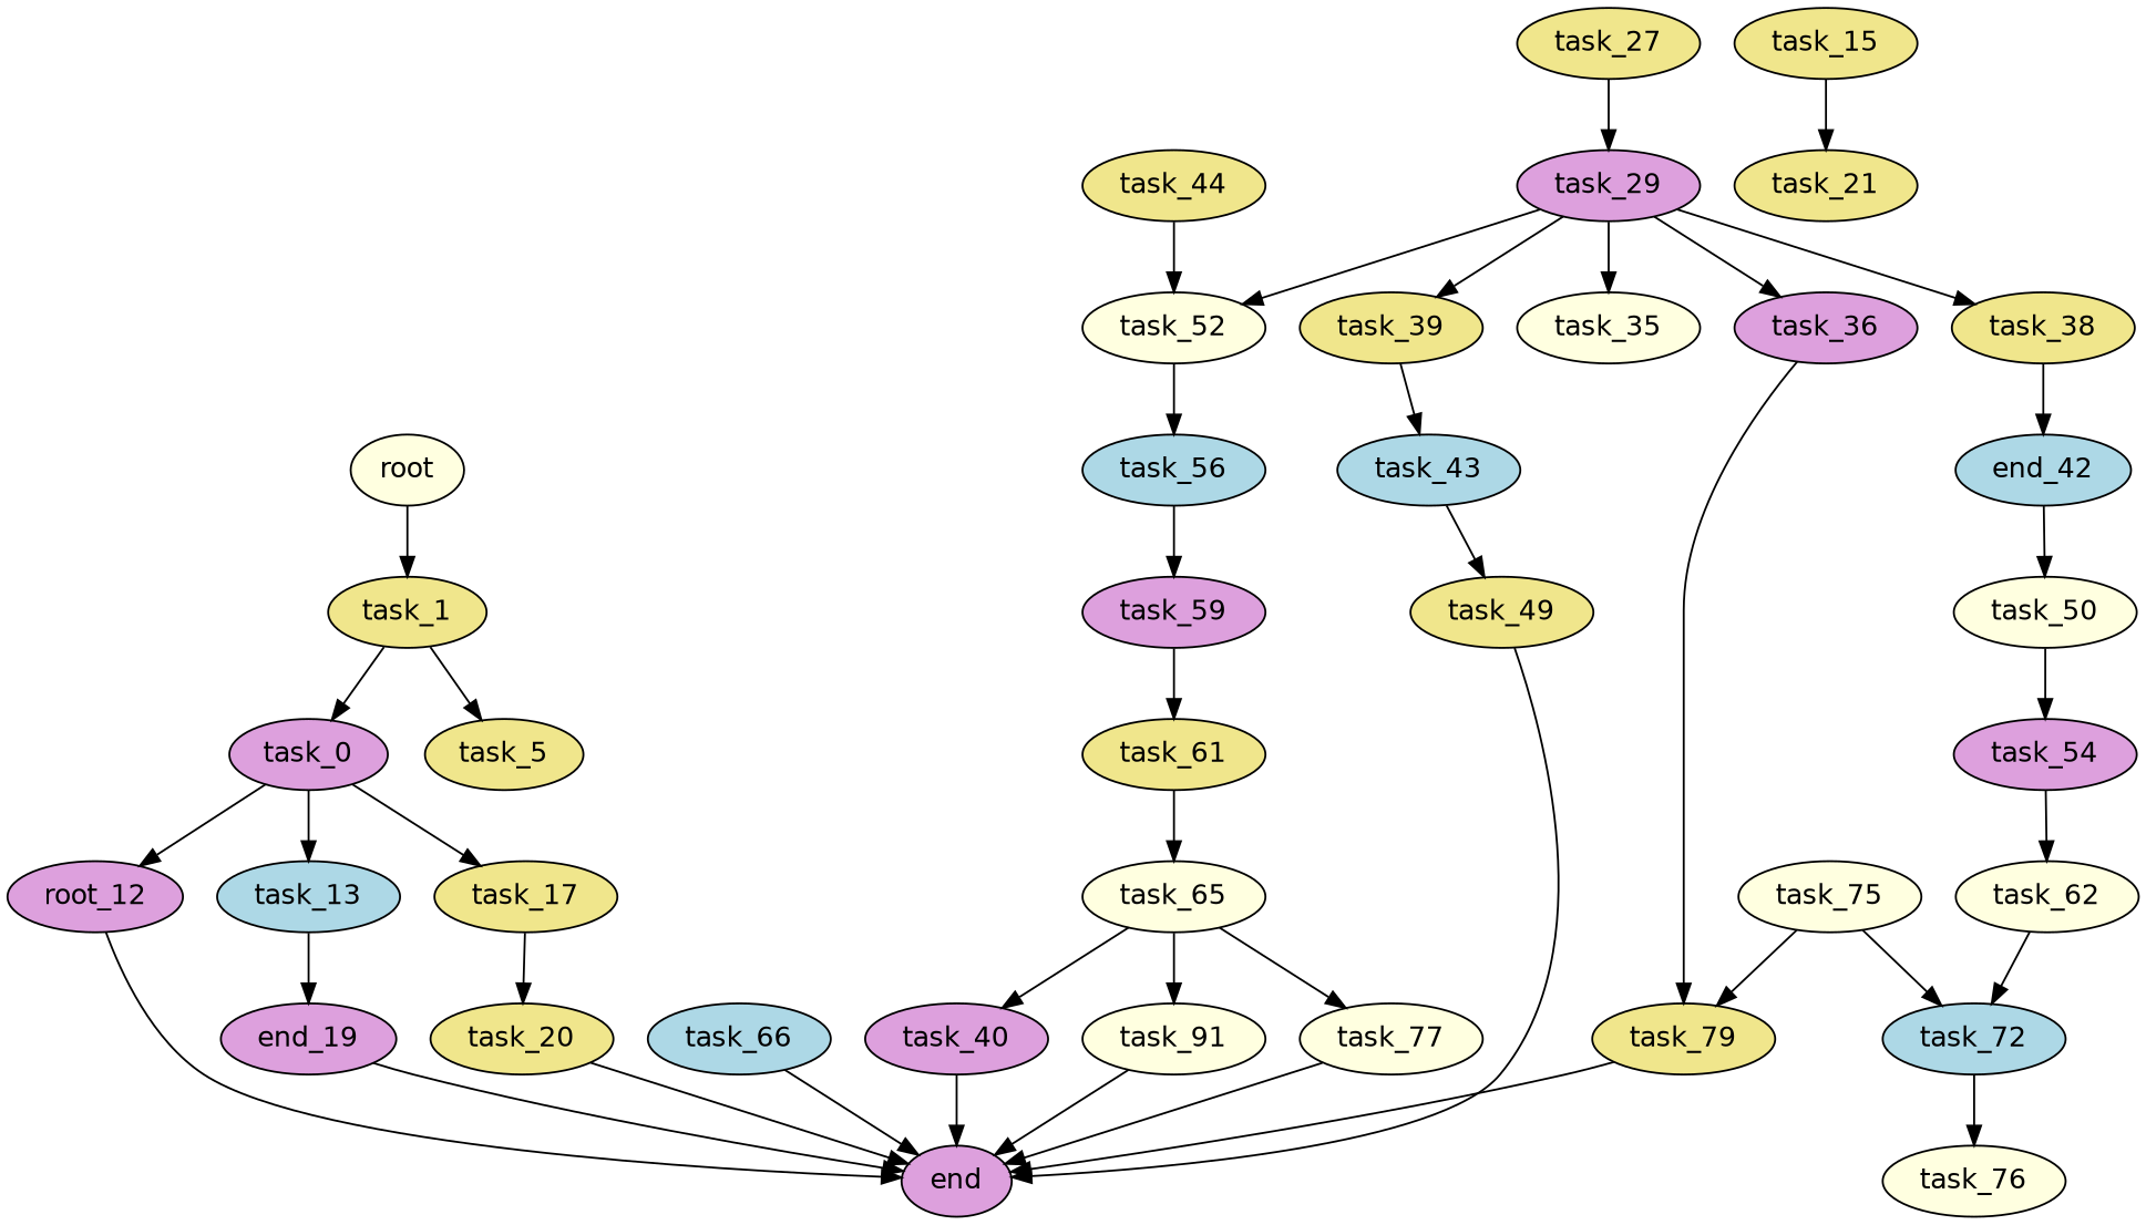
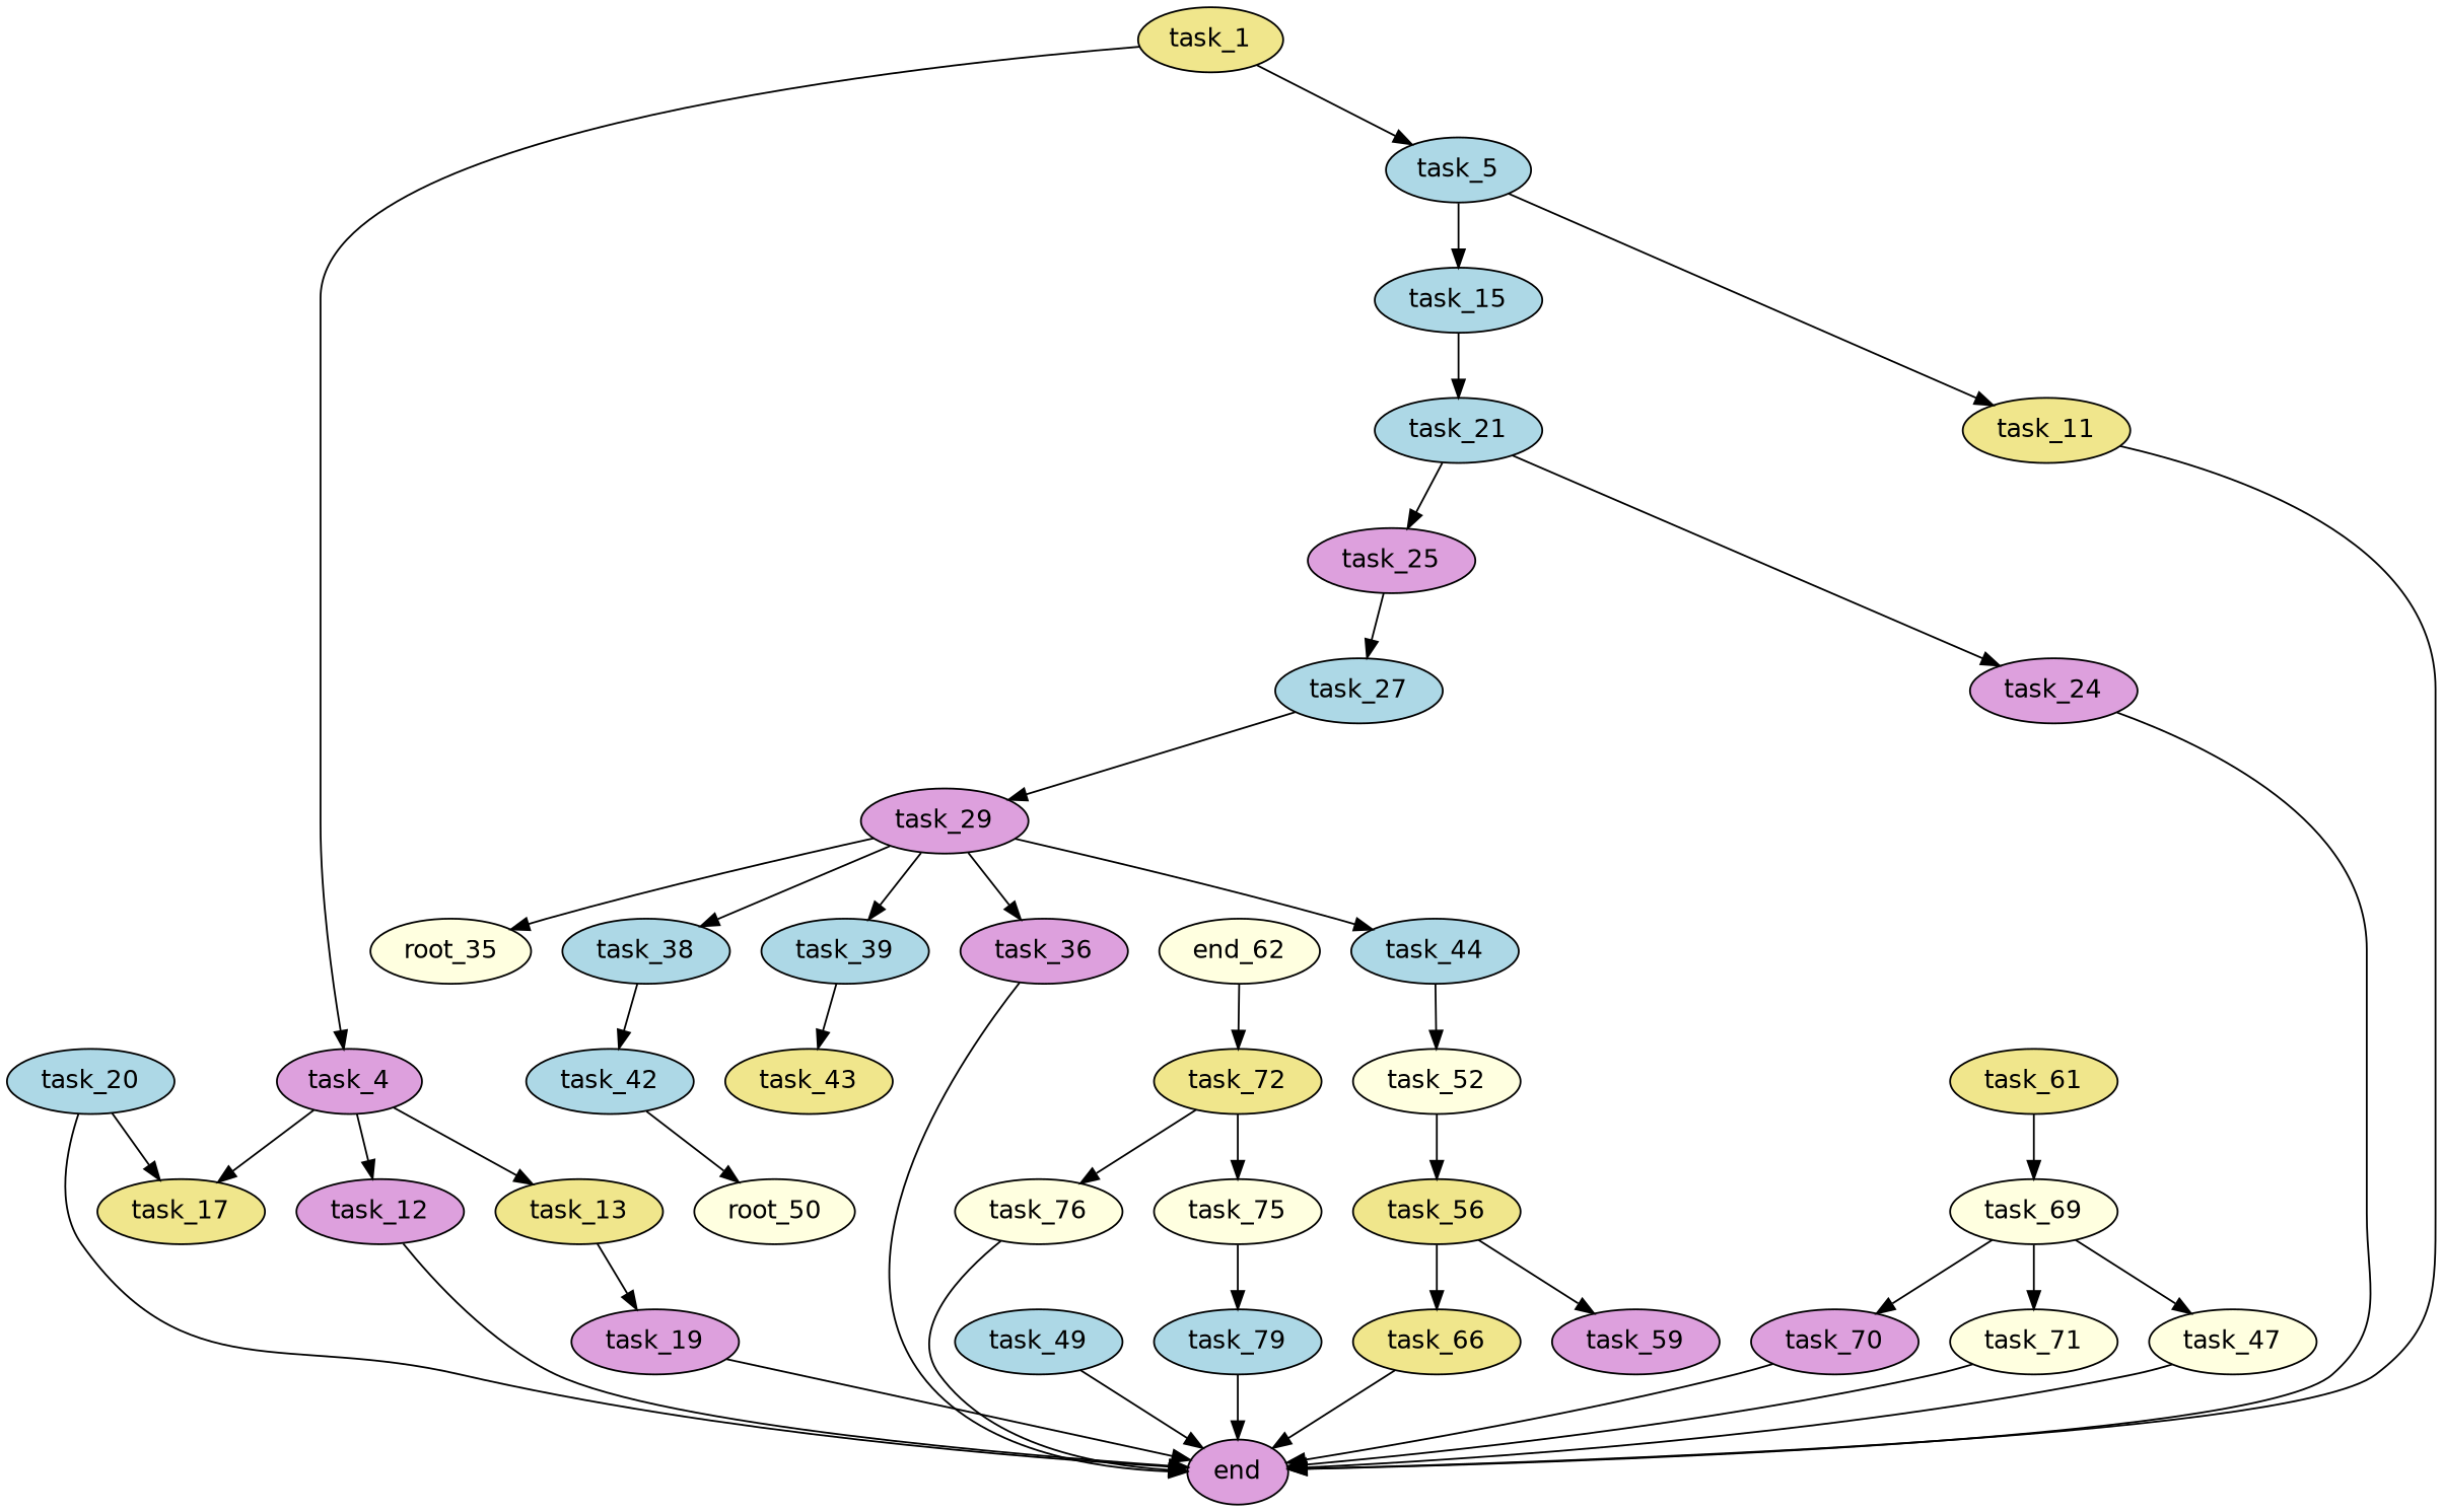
  digraph {
    fontname="DejaVu Sans"
    node [fillcolor=plum fontname="DejaVu Sans" style=filled]
    edge [fontname="DejaVu Sans"]
-   root [fillcolor=lightyellow]
    task_1 [fillcolor=khaki]
-   task_4 [label=task_0]
-   task_5 [fillcolor=khaki]
-   task_12 [label=root_12]
-   task_13 [fillcolor=lightblue]
+   task_4
+   task_5 [fillcolor=lightblue]
+   task_12
+   task_13 [fillcolor=khaki]
    task_17 [fillcolor=khaki]
-   task_15 [fillcolor=khaki]
+   task_11 [fillcolor=khaki]
+   task_15 [fillcolor=lightblue]
    end
-   task_19 [label=end_19]
-   task_20 [fillcolor=khaki]
-   task_21 [fillcolor=khaki]
-   task_27 [fillcolor=khaki]
+   task_19
+   task_20 [fillcolor=lightblue]
+   task_21 [fillcolor=lightblue]
+   task_24
+   task_25
+   task_27 [fillcolor=lightblue]
    task_29
-   task_35 [fillcolor=lightyellow]
+   task_35 [fillcolor=lightyellow label=root_35]
    task_36
-   task_38 [fillcolor=khaki]
-   task_39 [fillcolor=khaki]
-   task_44 [fillcolor=khaki]
-   task_42 [fillcolor=lightblue label=end_42]
-   task_43 [fillcolor=lightblue]
+   task_38 [fillcolor=lightblue]
+   task_39 [fillcolor=lightblue]
+   task_44 [fillcolor=lightblue]
+   task_42 [fillcolor=lightblue]
+   task_43 [fillcolor=khaki]
    task_52 [fillcolor=lightyellow]
-   task_50 [fillcolor=lightyellow]
-   task_49 [fillcolor=khaki]
-   task_56 [fillcolor=lightblue]
-   task_54
-   task_62 [fillcolor=lightyellow]
+   task_50 [fillcolor=lightyellow label=root_50]
+   task_49 [fillcolor=lightblue]
+   task_56 [fillcolor=khaki]
+   task_62 [fillcolor=lightyellow label=end_62]
    task_59
-   task_66 [fillcolor=lightblue]
-   task_72 [fillcolor=lightblue]
+   task_66 [fillcolor=khaki]
+   task_72 [fillcolor=khaki]
    task_61 [fillcolor=khaki]
    task_75 [fillcolor=lightyellow]
    task_76 [fillcolor=lightyellow]
-   task_65 [fillcolor=lightyellow]
-   task_70 [label=task_40]
-   task_71 [fillcolor=lightyellow label=task_91]
-   task_77 [fillcolor=lightyellow]
-   task_79 [fillcolor=khaki]
-   root -> task_1
+   task_65 [fillcolor=lightyellow label=task_69]
+   task_70
+   task_71 [fillcolor=lightyellow]
+   task_77 [fillcolor=lightyellow label=task_47]
+   task_79 [fillcolor=lightblue]
    task_1 -> task_4
    task_1 -> task_5
    task_4 -> task_12
    task_4 -> task_13
    task_4 -> task_17
+   task_5 -> task_11
+   task_5 -> task_15
    task_12 -> end
    task_13 -> task_19
-   task_17 -> task_20
+   task_20 -> task_17
+   task_11 -> end
    task_15 -> task_21
    task_19 -> end
    task_20 -> end
+   task_21 -> task_24
+   task_21 -> task_25
+   task_24 -> end
+   task_25 -> task_27
    task_27 -> task_29
    task_29 -> task_35
    task_29 -> task_36
    task_29 -> task_38
    task_29 -> task_39
-   task_29 -> task_52
-   task_36 -> task_79
+   task_29 -> task_44
+   task_36 -> end
    task_38 -> task_42
    task_39 -> task_43
    task_44 -> task_52
    task_42 -> task_50
-   task_43 -> task_49
    task_52 -> task_56
-   task_50 -> task_54
    task_49 -> end
    task_56 -> task_59
-   task_54 -> task_62
+   task_56 -> task_66
    task_62 -> task_72
-   task_59 -> task_61
    task_66 -> end
-   task_75 -> task_72
+   task_72 -> task_75
    task_72 -> task_76
    task_61 -> task_65
    task_75 -> task_79
+   task_76 -> end
    task_65 -> task_70
    task_65 -> task_71
    task_65 -> task_77
    task_70 -> end
    task_71 -> end
    task_77 -> end
    task_79 -> end
  }
